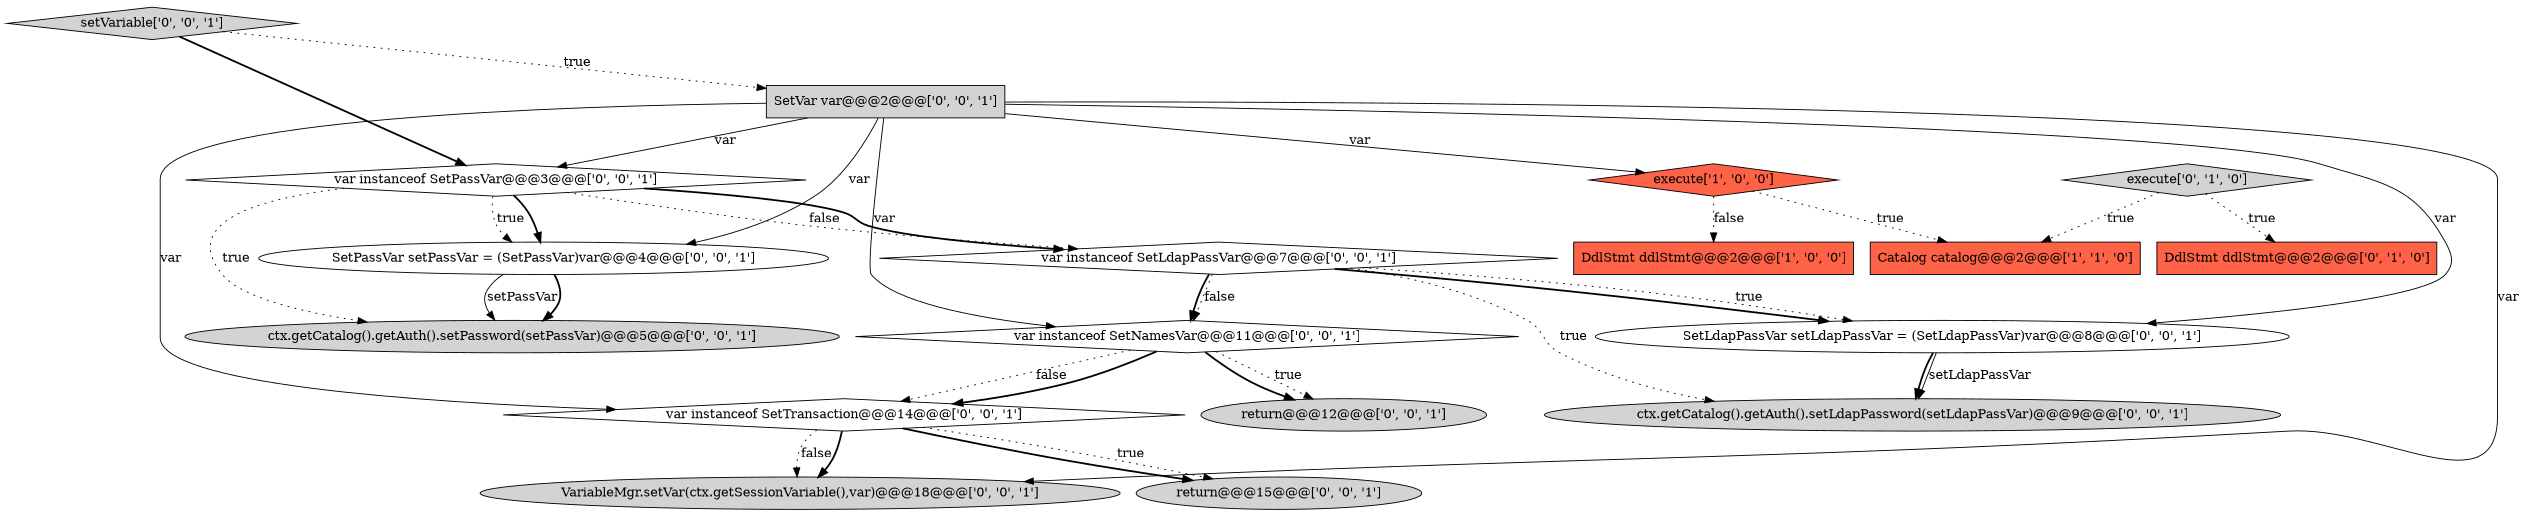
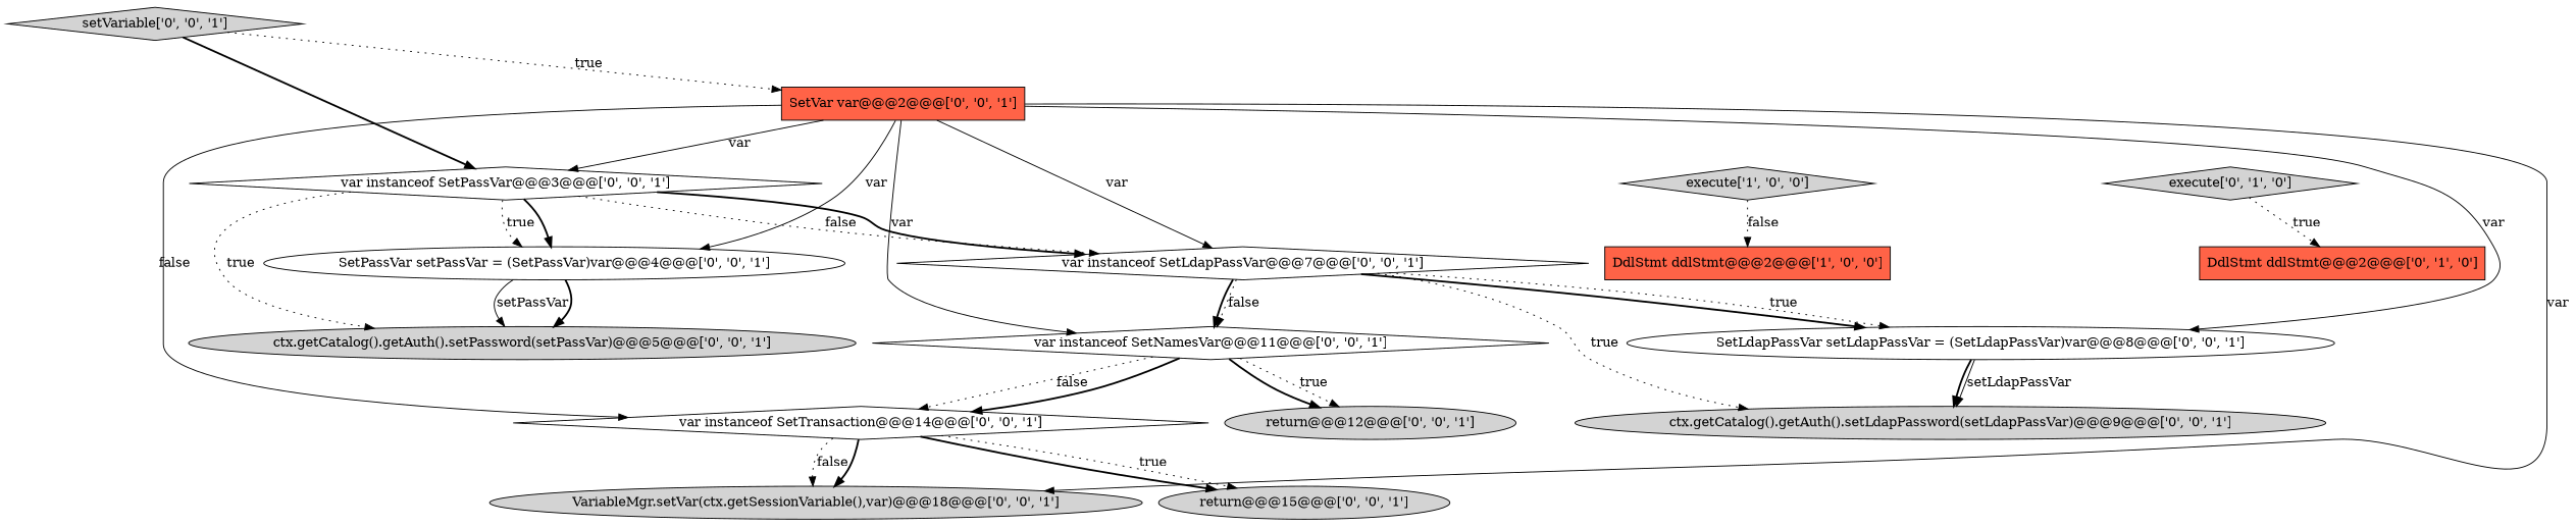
  digraph {
    node [fillcolor=lightgray shape=diamond style=filled]
    edge [style=dotted]
    n1 [fillcolor=white label="var instanceof SetNamesVar@@@11@@@['0', '0', '1']"]
    n2 [label="return@@@12@@@['0', '0', '1']" shape=ellipse]
    n3 [fillcolor=white label="var instanceof SetTransaction@@@14@@@['0', '0', '1']"]
    n4 [label="VariableMgr.setVar(ctx.getSessionVariable(),var)@@@18@@@['0', '0', '1']" shape=ellipse]
    n5 [label="return@@@15@@@['0', '0', '1']" shape=ellipse]
-   n6 [fillcolor=tomato label="execute['1', '0', '0']"]
-   n7 [fillcolor=tomato label="Catalog catalog@@@2@@@['1', '1', '0']" shape=box]
+   n6 [label="execute['1', '0', '0']"]
    n8 [fillcolor=tomato label="DdlStmt ddlStmt@@@2@@@['1', '0', '0']" shape=box]
    n9 [fillcolor=white label="var instanceof SetPassVar@@@3@@@['0', '0', '1']"]
    n10 [label="ctx.getCatalog().getAuth().setPassword(setPassVar)@@@5@@@['0', '0', '1']" shape=ellipse]
    n11 [fillcolor=white label="SetPassVar setPassVar = (SetPassVar)var@@@4@@@['0', '0', '1']" shape=ellipse]
    n12 [fillcolor=white label="var instanceof SetLdapPassVar@@@7@@@['0', '0', '1']"]
    n13 [fillcolor=white label="SetLdapPassVar setLdapPassVar = (SetLdapPassVar)var@@@8@@@['0', '0', '1']" shape=ellipse]
    n14 [label="ctx.getCatalog().getAuth().setLdapPassword(setLdapPassVar)@@@9@@@['0', '0', '1']" shape=ellipse]
    n15 [fillcolor=tomato label="DdlStmt ddlStmt@@@2@@@['0', '1', '0']" shape=box]
    n16 [label="setVariable['0', '0', '1']"]
-   n17 [label="SetVar var@@@2@@@['0', '0', '1']" shape=box]
+   n17 [fillcolor=tomato label="SetVar var@@@2@@@['0', '0', '1']" shape=box]
    n18 [label="execute['0', '1', '0']"]
    n1 -> n2 [label=true]
    n1 -> n2 [style=bold]
    n1 -> n3 [label=false]
    n1 -> n3 [style=bold]
    n3 -> n4 [label=false]
    n3 -> n4 [style=bold]
    n3 -> n5 [style=bold]
    n3 -> n5 [label=true]
-   n6 -> n7 [label=true]
    n6 -> n8 [label=false]
    n9 -> n10 [label=true]
    n9 -> n11 [style=bold]
    n9 -> n11 [label=true]
    n9 -> n12 [style=bold]
    n9 -> n12 [label=false]
    n11 -> n10 [label=setPassVar style=solid]
    n11 -> n10 [style=bold]
    n12 -> n1 [style=bold]
    n12 -> n1 [label=false]
    n12 -> n13 [style=bold]
    n12 -> n13 [label=true]
    n12 -> n14 [label=true]
    n13 -> n14 [label=setLdapPassVar style=solid]
    n13 -> n14 [style=bold]
    n16 -> n9 [style=bold]
    n16 -> n17 [label=true]
    n17 -> n1 [label=var style=solid]
-   n17 -> n3 [label=var style=solid]
+   n17 -> n3 [label=false style=solid]
    n17 -> n4 [label=var style=solid]
    n17 -> n9 [label=var style=solid]
    n17 -> n11 [label=var style=solid]
-   n17 -> n6 [label=var style=solid]
+   n17 -> n12 [label=var style=solid]
    n17 -> n13 [label=var style=solid]
-   n18 -> n7 [label=true]
    n18 -> n15 [label=true]
  }
